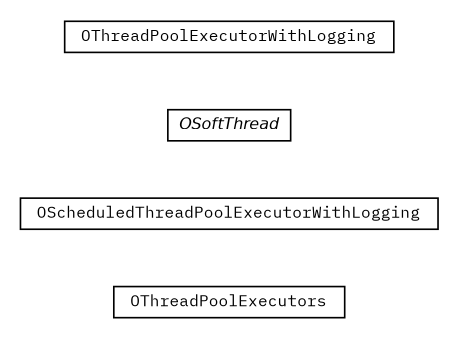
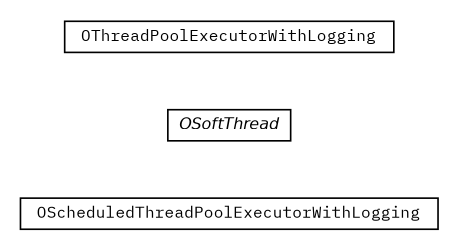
  digraph {
    nodesep=0.25
    ranksep=0.5
    rankdir=LR
    fontname="IBM Plex Mono"
    node [fontcolor=black fontname="IBM Plex Mono" fontsize=10.0 shape=plaintext]
-   n1 [label=<<table title="com.orientechnologies.common.thread.OThreadPoolExecutors" border="0" cellborder="1" cellspacing="0" cellpadding="2" port="p" href="./OThreadPoolExecutors.html"> 		<tr><td><table border="0" cellspacing="0" cellpadding="1"> <tr><td align="center" balign="center"> OThreadPoolExecutors </td></tr> 		</table></td></tr> 		</table>>]
    n2 [label=<<table title="com.orientechnologies.common.thread.OScheduledThreadPoolExecutorWithLogging" border="0" cellborder="1" cellspacing="0" cellpadding="2" port="p" href="./OScheduledThreadPoolExecutorWithLogging.html"> 		<tr><td><table border="0" cellspacing="0" cellpadding="1"> <tr><td align="center" balign="center"> OScheduledThreadPoolExecutorWithLogging </td></tr> 		</table></td></tr> 		</table>>]
    n3 [label=<<table title="com.orientechnologies.common.thread.OSoftThread" border="0" cellborder="1" cellspacing="0" cellpadding="2" port="p" href="./OSoftThread.html"> 		<tr><td><table border="0" cellspacing="0" cellpadding="1"> <tr><td align="center" balign="center"><font face="Helvetica-Oblique"> OSoftThread </font></td></tr> 		</table></td></tr> 		</table>>]
    n4 [label=<<table title="com.orientechnologies.common.thread.OThreadPoolExecutorWithLogging" border="0" cellborder="1" cellspacing="0" cellpadding="2" port="p" href="./OThreadPoolExecutorWithLogging.html"> 		<tr><td><table border="0" cellspacing="0" cellpadding="1"> <tr><td align="center" balign="center"> OThreadPoolExecutorWithLogging </td></tr> 		</table></td></tr> 		</table>>]
  }
